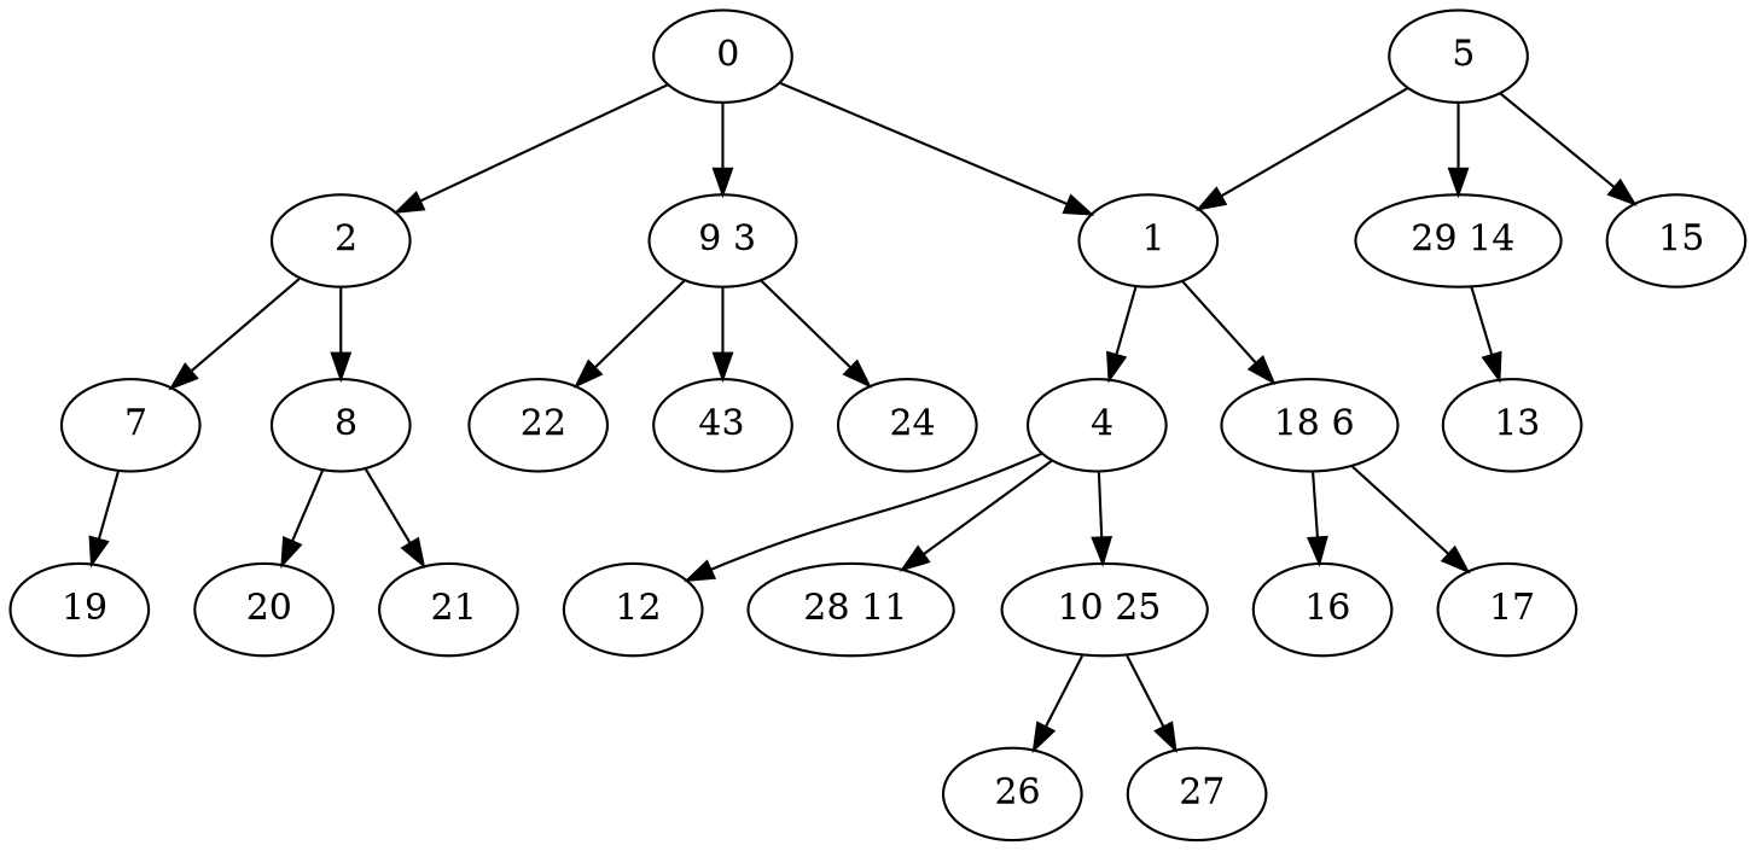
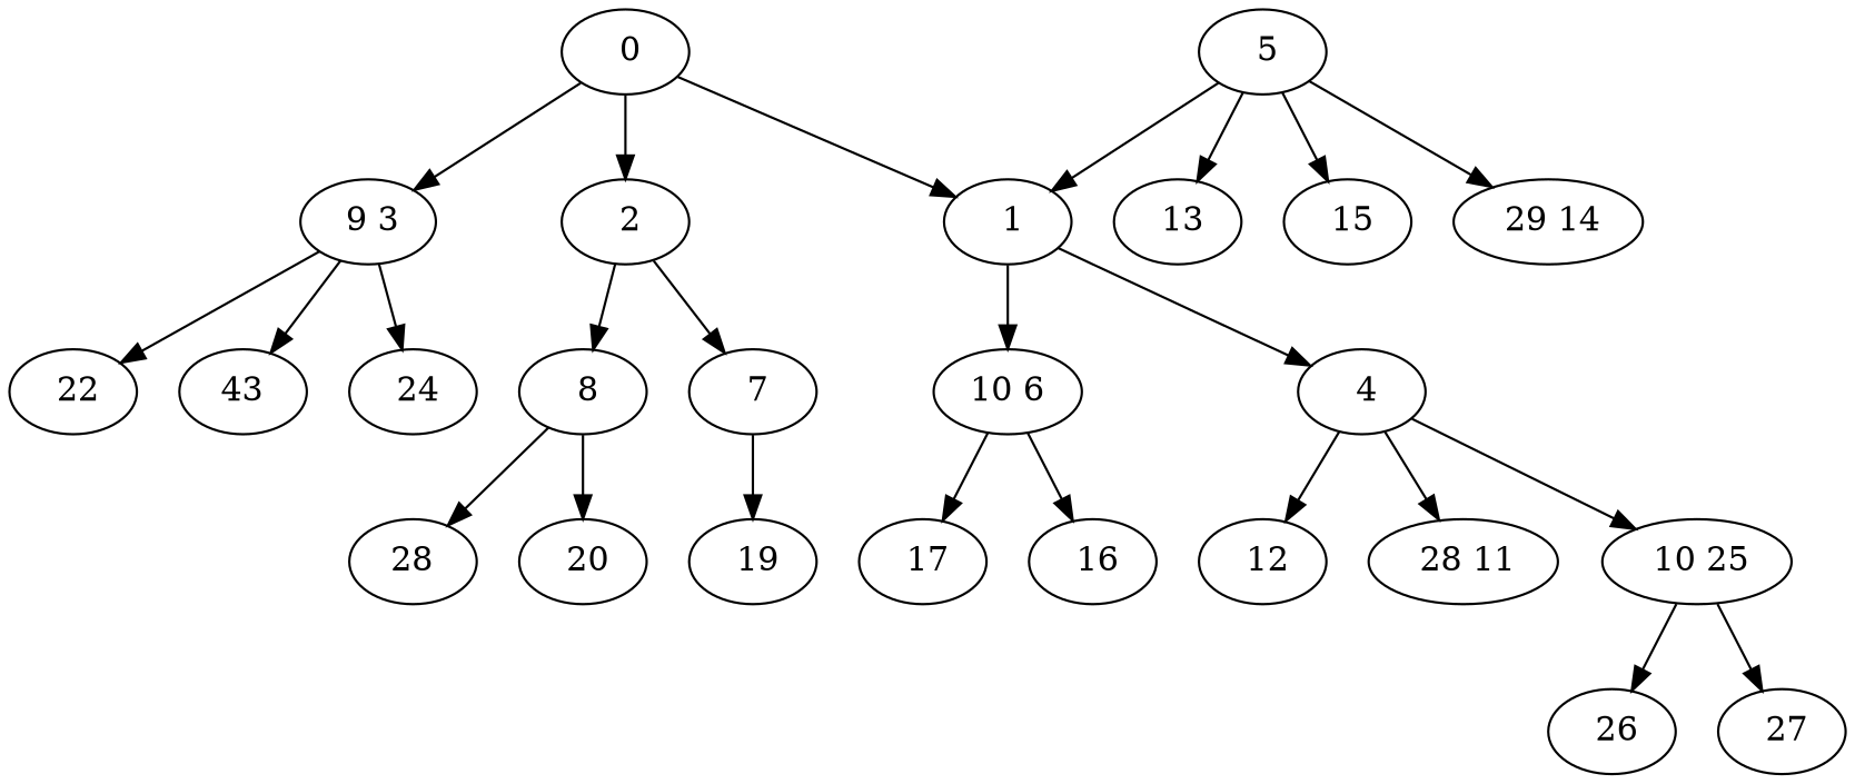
  digraph {
    " 0"
    " 1"
    " 2"
    " 9 3"
    " 4"
-   " 18 6"
+   " 18 6" [label="10 6"]
    " 7"
    " 8"
    " 22"
    n10 [label=43]
    " 24"
    " 28 11"
    " 10 25"
    " 12"
    " 5"
    " 13"
    " 15"
    " 29 14"
    " 16"
    " 17"
    " 19"
-   " 21"
+   " 21" [label=28]
    " 20"
    " 26"
    " 27"
    " 0" -> " 1"
    " 0" -> " 2"
    " 0" -> " 9 3"
    " 1" -> " 4"
    " 1" -> " 18 6"
    " 2" -> " 7"
    " 2" -> " 8"
    " 9 3" -> " 22"
    " 9 3" -> n10
    " 9 3" -> " 24"
    " 4" -> " 28 11"
    " 4" -> " 10 25"
    " 4" -> " 12"
    " 18 6" -> " 16"
    " 18 6" -> " 17"
    " 7" -> " 19"
    " 8" -> " 21"
    " 8" -> " 20"
    " 10 25" -> " 26"
    " 10 25" -> " 27"
    " 5" -> " 1"
-   " 29 14" -> " 13"
+   " 5" -> " 13"
    " 5" -> " 15"
    " 5" -> " 29 14"
  }
